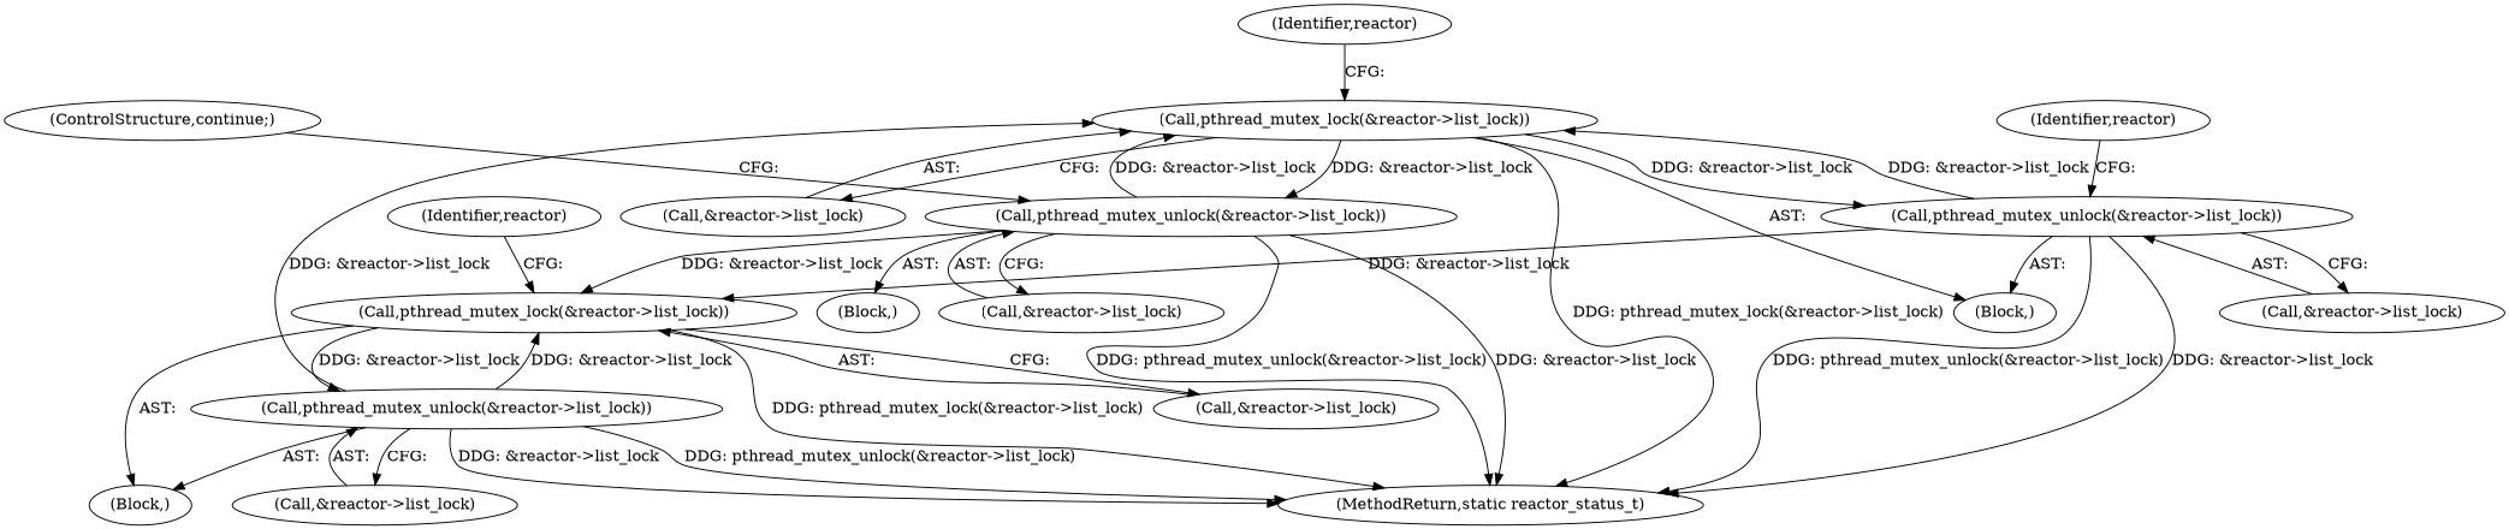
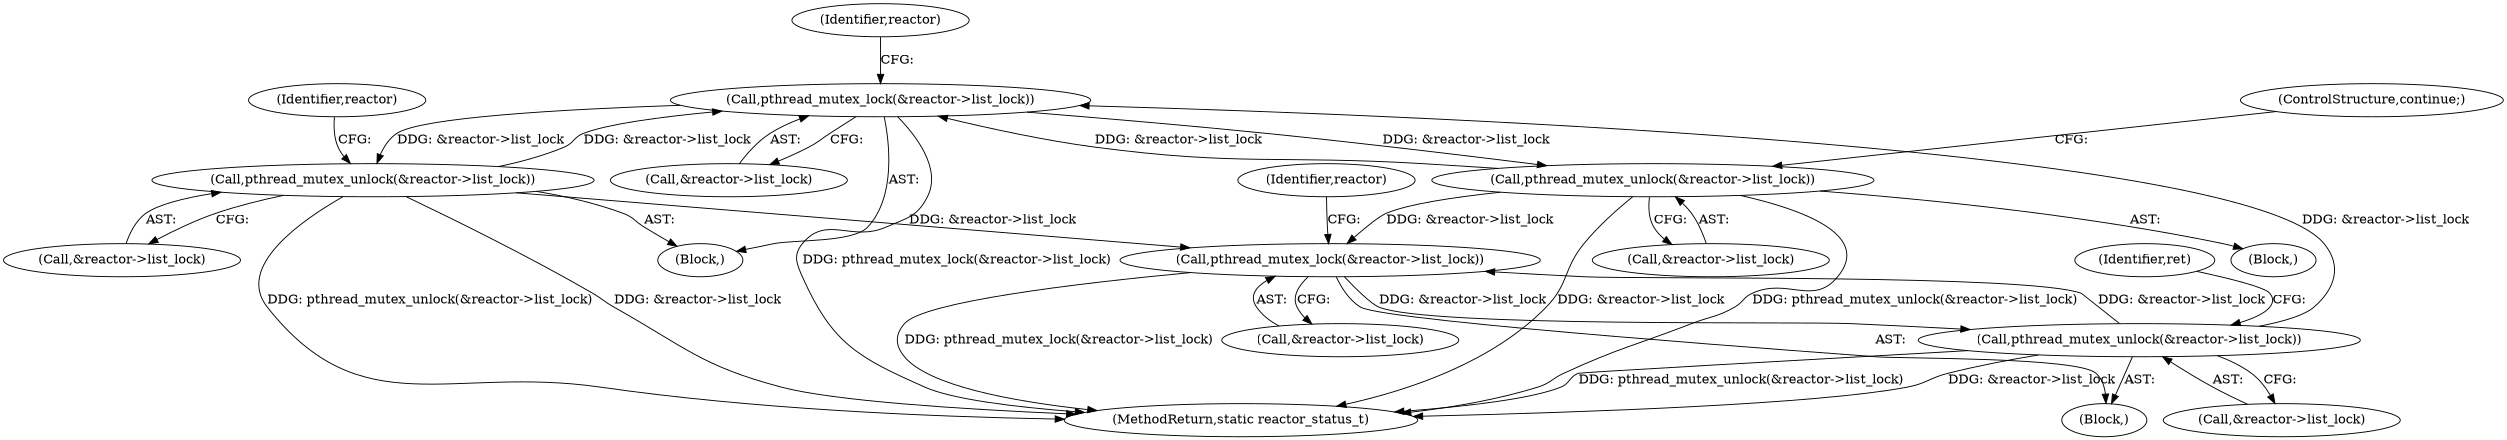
  digraph {
    n1 [label="(Call,pthread_mutex_lock(&reactor->list_lock))"]
    n2 [label="(Call,pthread_mutex_unlock(&reactor->list_lock))"]
    n3 [label="(Call,pthread_mutex_unlock(&reactor->list_lock))"]
    n4 [label="(Call,&reactor->list_lock)"]
    n5 [label="(Block,)"]
    n6 [label="(MethodReturn,static reactor_status_t)"]
    n7 [label="(Call,pthread_mutex_lock(&reactor->list_lock))"]
    n8 [label="(Call,&reactor->list_lock)"]
    n9 [label="(Call,pthread_mutex_unlock(&reactor->list_lock))"]
    n10 [label="(Call,&reactor->list_lock)"]
    n11 [label="(Block,)"]
    n12 [label="(Call,&reactor->list_lock)"]
    n13 [label="(Call,&reactor->list_lock)"]
    n14 [label="(Block,)"]
    n15 [label="(ControlStructure,continue;)"]
    n16 [label="(Identifier,reactor)"]
    n17 [label="(Identifier,reactor)"]
+   n18 [label="(Identifier,ret)"]
    n19 [label="(Identifier,reactor)"]
    n1 -> n2 [label="DDG: &reactor->list_lock"]
    n1 -> n3 [label="DDG: &reactor->list_lock"]
    n1 -> n4 [label="CFG: "]
    n1 -> n5 [label="AST: "]
    n1 -> n6 [label="DDG: pthread_mutex_lock(&reactor->list_lock)"]
    n2 -> n1 [label="DDG: &reactor->list_lock"]
    n2 -> n5 [label="AST: "]
    n2 -> n6 [label="DDG: pthread_mutex_unlock(&reactor->list_lock)"]
    n2 -> n6 [label="DDG: &reactor->list_lock"]
    n2 -> n7 [label="DDG: &reactor->list_lock"]
    n2 -> n8 [label="CFG: "]
    n3 -> n1 [label="DDG: &reactor->list_lock"]
    n3 -> n6 [label="DDG: pthread_mutex_unlock(&reactor->list_lock)"]
    n3 -> n6 [label="DDG: &reactor->list_lock"]
    n3 -> n7 [label="DDG: &reactor->list_lock"]
    n3 -> n13 [label="CFG: "]
    n3 -> n14 [label="AST: "]
    n4 -> n1 [label="AST: "]
    n7 -> n6 [label="DDG: pthread_mutex_lock(&reactor->list_lock)"]
    n7 -> n9 [label="DDG: &reactor->list_lock"]
    n7 -> n11 [label="AST: "]
    n7 -> n12 [label="CFG: "]
    n8 -> n2 [label="AST: "]
    n9 -> n1 [label="DDG: &reactor->list_lock"]
    n9 -> n6 [label="DDG: &reactor->list_lock"]
    n9 -> n6 [label="DDG: pthread_mutex_unlock(&reactor->list_lock)"]
    n9 -> n7 [label="DDG: &reactor->list_lock"]
    n9 -> n10 [label="CFG: "]
    n9 -> n11 [label="AST: "]
    n10 -> n9 [label="AST: "]
    n12 -> n7 [label="AST: "]
    n13 -> n3 [label="AST: "]
    n15 -> n3 [label="CFG: "]
    n16 -> n1 [label="CFG: "]
    n17 -> n7 [label="CFG: "]
+   n18 -> n9 [label="CFG: "]
    n19 -> n2 [label="CFG: "]
  }
